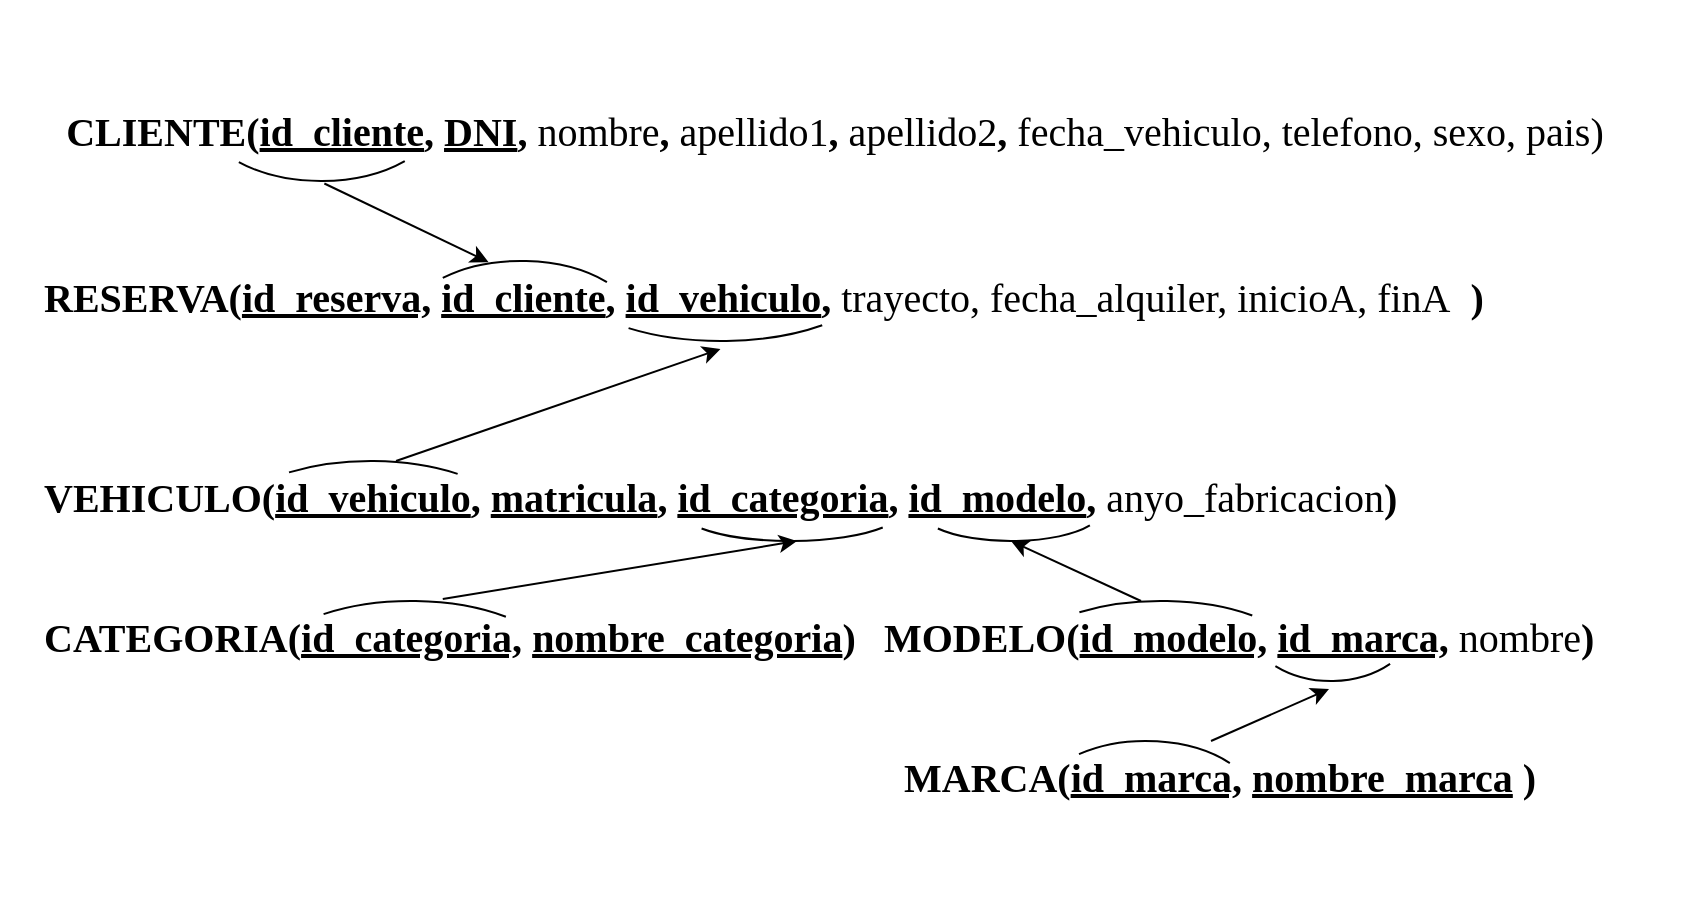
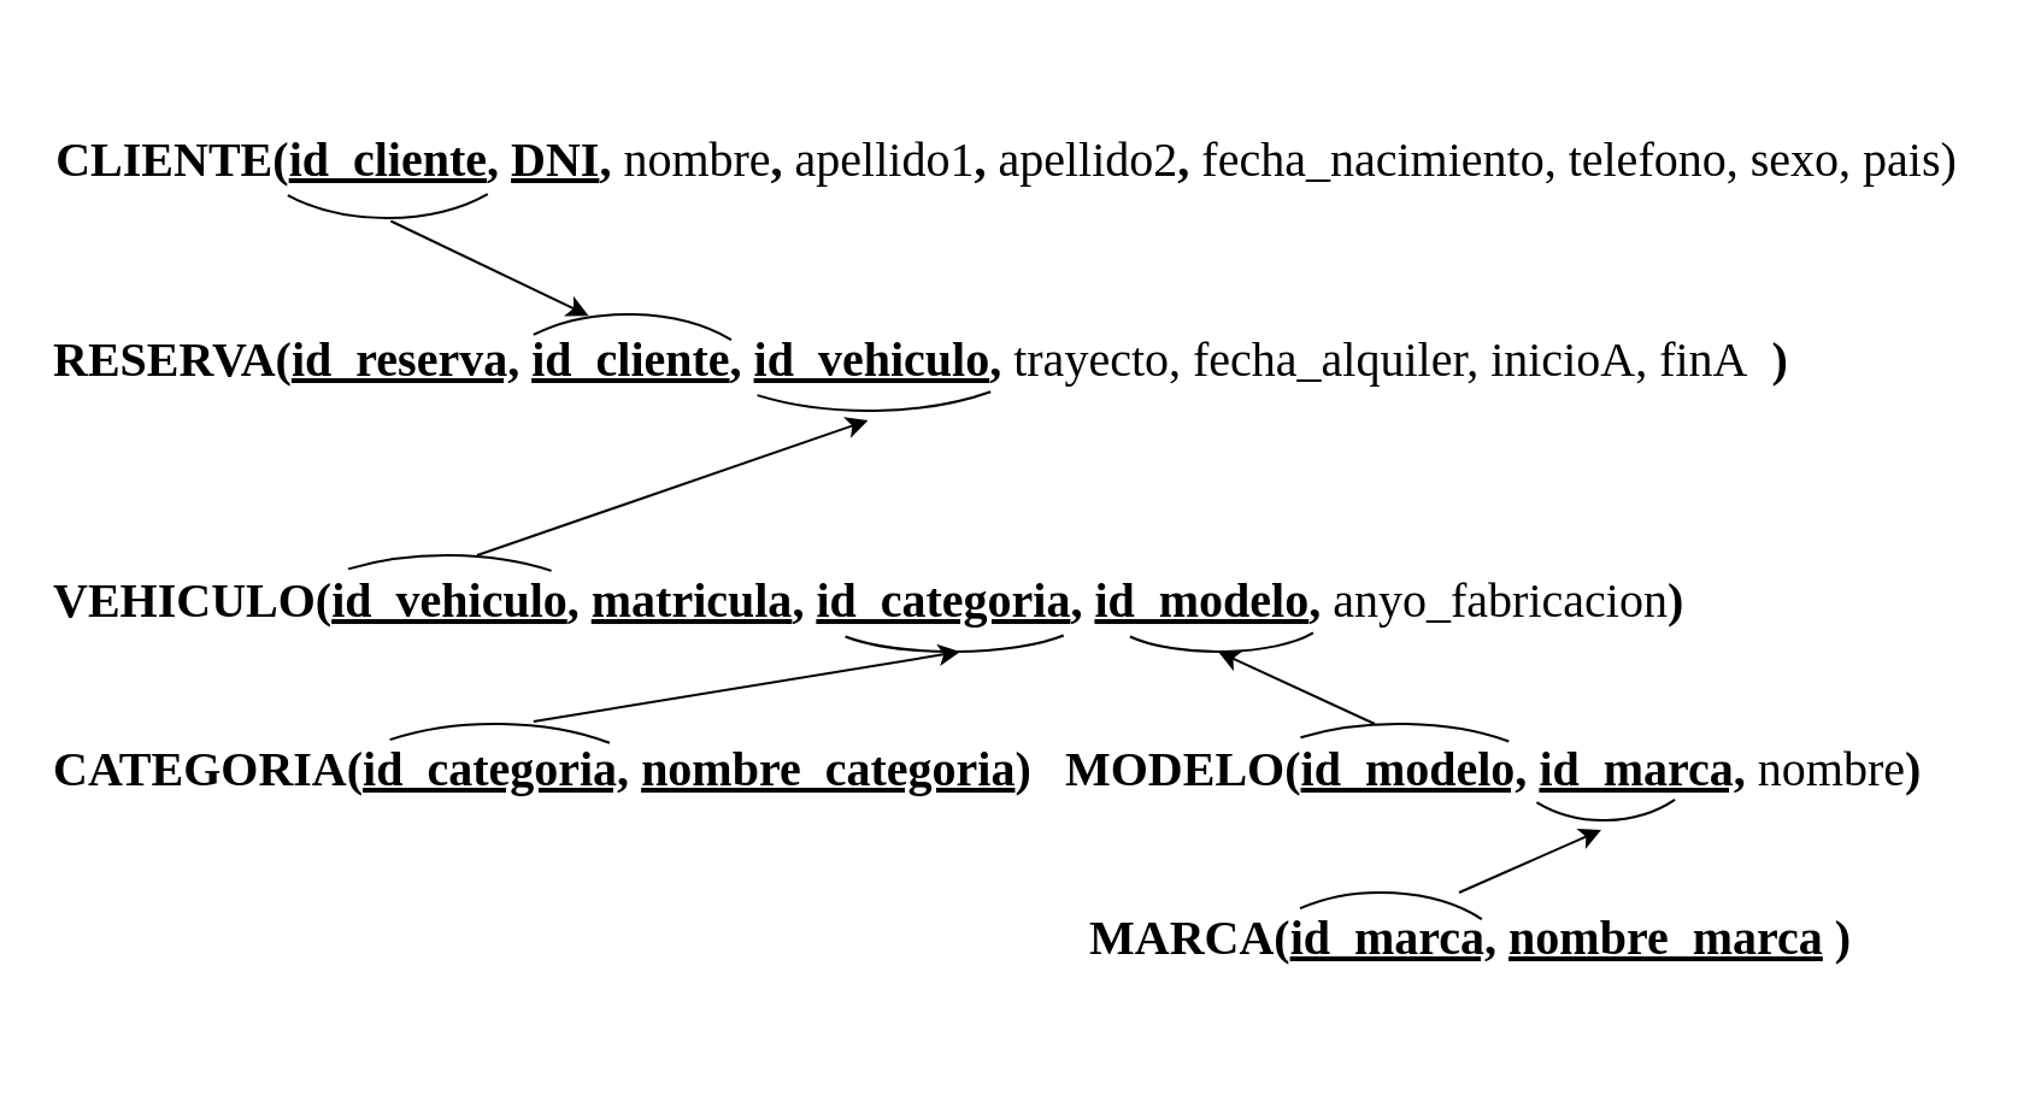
  <mxCell id="0" />
  <mxCell id="1" parent="0" />
- <mxCell id="2" value="&lt;font style=&quot;font-size: 20px;&quot; face=&quot;Times New Roman&quot;&gt;&lt;b&gt;CLIENTE(&lt;/b&gt;&lt;u style=&quot;font-weight: bold;&quot;&gt;id_cliente&lt;/u&gt;&lt;b&gt;, &lt;u&gt;DNI&lt;/u&gt;,&amp;nbsp;&lt;/b&gt;nombre&lt;b&gt;, &lt;/b&gt;apellido1&lt;b&gt;, &lt;/b&gt;apellido2&lt;b&gt;,&amp;nbsp;&lt;/b&gt;fecha_vehiculo, telefono, sexo, pais)&amp;nbsp;&lt;/font&gt;" style="text;html=1;strokeColor=none;fillColor=none;align=center;verticalAlign=middle;whiteSpace=wrap;rounded=0;" parent="1" vertex="1"><mxGeometry x="20" y="50" width="800" height="30" as="geometry" /></mxCell>
+ <mxCell id="2" value="&lt;font style=&quot;font-size: 20px;&quot; face=&quot;Times New Roman&quot;&gt;&lt;b&gt;CLIENTE(&lt;/b&gt;&lt;u style=&quot;font-weight: bold;&quot;&gt;id_cliente&lt;/u&gt;&lt;b&gt;, &lt;u&gt;DNI&lt;/u&gt;,&amp;nbsp;&lt;/b&gt;nombre&lt;b&gt;, &lt;/b&gt;apellido1&lt;b&gt;, &lt;/b&gt;apellido2&lt;b&gt;,&amp;nbsp;&lt;/b&gt;fecha_nacimiento, telefono, sexo, pais)&amp;nbsp;&lt;/font&gt;" style="text;html=1;strokeColor=none;fillColor=none;align=center;verticalAlign=middle;whiteSpace=wrap;rounded=0;" parent="1" vertex="1"><mxGeometry x="20" y="50" width="800" height="30" as="geometry" /></mxCell>
  <mxCell id="3" value="&lt;div style=&quot;text-align: center;&quot;&gt;&lt;b&gt;VEHICULO(&lt;u&gt;id_vehiculo&lt;/u&gt;,&amp;nbsp;&lt;u&gt;matricula&lt;/u&gt;, &lt;u&gt;id_categoria&lt;/u&gt;, &lt;u&gt;id_modelo&lt;/u&gt;, &lt;/b&gt;anyo_fabricacion&lt;b&gt;)&lt;/b&gt;&lt;/div&gt;" style="text;whiteSpace=wrap;html=1;fontSize=20;fontFamily=Times New Roman;" parent="1" vertex="1"><mxGeometry x="20" y="230" width="710" height="70" as="geometry" /></mxCell>
  <mxCell id="4" value="&lt;div style=&quot;text-align: center;&quot;&gt;&lt;b&gt;RESERVA(&lt;u&gt;id_reserva,&lt;/u&gt;&amp;nbsp;&lt;u&gt;id_cliente&lt;/u&gt;, &lt;u&gt;id_vehiculo&lt;/u&gt;, &lt;/b&gt;trayecto, fecha_alquiler, inicioA, finA&lt;b&gt;&amp;nbsp;&amp;nbsp;&lt;/b&gt;&lt;b&gt;)&lt;/b&gt;&lt;/div&gt;" style="text;whiteSpace=wrap;html=1;fontSize=20;fontFamily=Times New Roman;" parent="1" vertex="1"><mxGeometry x="20" y="130" width="760" height="40" as="geometry" /></mxCell>
  <mxCell id="5" value="" style="verticalLabelPosition=bottom;verticalAlign=top;html=1;shape=mxgraph.basic.arc;startAngle=0.377;endAngle=0.62;fontFamily=Times New Roman;fontSize=20;" parent="1" vertex="1"><mxGeometry x="100" y="20" width="120" height="70" as="geometry" /></mxCell>
  <mxCell id="6" value="" style="verticalLabelPosition=bottom;verticalAlign=top;html=1;shape=mxgraph.basic.arc;startAngle=0.887;endAngle=0.127;fontFamily=Times New Roman;fontSize=20;" parent="1" vertex="1"><mxGeometry x="200" y="130" width="120" height="70" as="geometry" /></mxCell>
  <mxCell id="7" value="" style="endArrow=classic;html=1;rounded=0;fontFamily=Times New Roman;fontSize=20;entryX=0.365;entryY=0.008;entryDx=0;entryDy=0;entryPerimeter=0;exitX=0.514;exitY=1.018;exitDx=0;exitDy=0;exitPerimeter=0;" parent="1" source="5" target="6" edge="1"><mxGeometry width="50" height="50" relative="1" as="geometry"><mxPoint x="100" y="90" as="sourcePoint" /><mxPoint x="150" y="110" as="targetPoint" /></mxGeometry></mxCell>
  <mxCell id="8" value="" style="verticalLabelPosition=bottom;verticalAlign=top;html=1;shape=mxgraph.basic.arc;startAngle=0.391;endAngle=0.598;fontFamily=Times New Roman;fontSize=20;" parent="1" vertex="1"><mxGeometry x="280" y="100" width="160" height="70" as="geometry" /></mxCell>
  <mxCell id="9" value="" style="verticalLabelPosition=bottom;verticalAlign=top;html=1;shape=mxgraph.basic.arc;startAngle=0.908;endAngle=0.098;fontFamily=Times New Roman;fontSize=20;" parent="1" vertex="1"><mxGeometry x="110" y="230" width="150" height="70" as="geometry" /></mxCell>
  <mxCell id="10" value="" style="endArrow=classic;html=1;rounded=0;fontFamily=Times New Roman;fontSize=20;entryX=0.447;entryY=1.1;entryDx=0;entryDy=0;entryPerimeter=0;exitX=0.25;exitY=0;exitDx=0;exitDy=0;" parent="1" source="3" target="4" edge="1"><mxGeometry width="50" height="50" relative="1" as="geometry"><mxPoint x="360" y="210" as="sourcePoint" /><mxPoint x="339.81" y="216.67" as="targetPoint" /></mxGeometry></mxCell>
  <mxCell id="11" value="&lt;div style=&quot;text-align: center;&quot;&gt;&lt;b&gt;MODELO(&lt;/b&gt;&lt;u style=&quot;font-weight: bold;&quot;&gt;id_modelo,&lt;/u&gt;&amp;nbsp;&lt;b&gt;&lt;u&gt;id_marca,&lt;/u&gt;&amp;nbsp;&lt;/b&gt;nombre&lt;b&gt;)&lt;/b&gt;&lt;/div&gt;" style="text;whiteSpace=wrap;html=1;fontSize=20;fontFamily=Times New Roman;" parent="1" vertex="1"><mxGeometry x="440" y="300" width="310" height="50" as="geometry" /></mxCell>
  <mxCell id="12" value="&lt;div style=&quot;text-align: center;&quot;&gt;&lt;b&gt;CATEGORIA(&lt;/b&gt;&lt;u style=&quot;font-weight: bold;&quot;&gt;id_categoria,&lt;/u&gt;&lt;b&gt;&amp;nbsp;&lt;/b&gt;&lt;u&gt;&lt;b&gt;nombre_categoria&lt;/b&gt;&lt;/u&gt;&lt;b&gt;)&lt;/b&gt;&lt;/div&gt;" style="text;whiteSpace=wrap;html=1;fontSize=20;fontFamily=Times New Roman;" parent="1" vertex="1"><mxGeometry x="20" y="300" width="310" height="50" as="geometry" /></mxCell>
  <mxCell id="13" value="" style="verticalLabelPosition=bottom;verticalAlign=top;html=1;shape=mxgraph.basic.arc;startAngle=0.343;endAngle=0.651;fontFamily=Times New Roman;fontSize=20;" parent="1" vertex="1"><mxGeometry x="340" y="240" width="110" height="30" as="geometry" /></mxCell>
  <mxCell id="14" value="" style="verticalLabelPosition=bottom;verticalAlign=top;html=1;shape=mxgraph.basic.arc;startAngle=0.901;endAngle=0.109;fontFamily=Times New Roman;fontSize=20;" parent="1" vertex="1"><mxGeometry x="130" y="300" width="150" height="70" as="geometry" /></mxCell>
  <mxCell id="15" value="" style="verticalLabelPosition=bottom;verticalAlign=top;html=1;shape=mxgraph.basic.arc;startAngle=0.33;endAngle=0.651;fontFamily=Times New Roman;fontSize=20;" parent="1" vertex="1"><mxGeometry x="460" y="240" width="90" height="30" as="geometry" /></mxCell>
  <mxCell id="16" value="" style="verticalLabelPosition=bottom;verticalAlign=top;html=1;shape=mxgraph.basic.arc;startAngle=0.901;endAngle=0.113;fontFamily=Times New Roman;fontSize=20;" parent="1" vertex="1"><mxGeometry x="510" y="300" width="140" height="60" as="geometry" /></mxCell>
  <mxCell id="17" value="" style="endArrow=classic;html=1;rounded=0;fontFamily=Times New Roman;fontSize=20;entryX=0.5;entryY=1;entryDx=0;entryDy=0;entryPerimeter=0;" parent="1" target="15" edge="1"><mxGeometry width="50" height="50" relative="1" as="geometry"><mxPoint x="570" y="300" as="sourcePoint" /><mxPoint x="540" y="280" as="targetPoint" /></mxGeometry></mxCell>
  <mxCell id="18" value="&lt;div style=&quot;text-align: center;&quot;&gt;&lt;b&gt;MARCA(&lt;/b&gt;&lt;u style=&quot;font-weight: bold;&quot;&gt;id_marca,&lt;/u&gt;&amp;nbsp;&lt;u&gt;&lt;b&gt;nombre_marca&lt;/b&gt;&lt;/u&gt;&lt;b&gt;&amp;nbsp;)&lt;/b&gt;&lt;/div&gt;" style="text;whiteSpace=wrap;html=1;fontSize=20;fontFamily=Times New Roman;" parent="1" vertex="1"><mxGeometry x="450" y="370" width="310" height="50" as="geometry" /></mxCell>
  <mxCell id="19" value="" style="verticalLabelPosition=bottom;verticalAlign=top;html=1;shape=mxgraph.basic.arc;startAngle=0.386;endAngle=0.606;fontFamily=Times New Roman;fontSize=20;" parent="1" vertex="1"><mxGeometry x="620" y="270" width="90" height="70" as="geometry" /></mxCell>
  <mxCell id="20" value="" style="verticalLabelPosition=bottom;verticalAlign=top;html=1;shape=mxgraph.basic.arc;startAngle=0.901;endAngle=0.13;fontFamily=Times New Roman;fontSize=20;" parent="1" vertex="1"><mxGeometry x="515" y="370" width="115" height="70" as="geometry" /></mxCell>
  <mxCell id="21" value="" style="endArrow=classic;html=1;rounded=0;fontFamily=Times New Roman;fontSize=20;entryX=0.489;entryY=1.057;entryDx=0;entryDy=0;entryPerimeter=0;exitX=0.5;exitY=0;exitDx=0;exitDy=0;" parent="1" source="18" target="19" edge="1"><mxGeometry width="50" height="50" relative="1" as="geometry"><mxPoint x="680" y="360" as="sourcePoint" /><mxPoint x="500" y="440" as="targetPoint" /></mxGeometry></mxCell>
  <mxCell id="22" value="" style="endArrow=classic;html=1;rounded=0;fontFamily=Times New Roman;fontSize=20;entryX=0.527;entryY=1;entryDx=0;entryDy=0;entryPerimeter=0;exitX=0.648;exitY=-0.02;exitDx=0;exitDy=0;exitPerimeter=0;" parent="1" source="12" target="13" edge="1"><mxGeometry width="50" height="50" relative="1" as="geometry"><mxPoint x="290" y="300" as="sourcePoint" /><mxPoint x="442.22" y="244" as="targetPoint" /></mxGeometry></mxCell>
